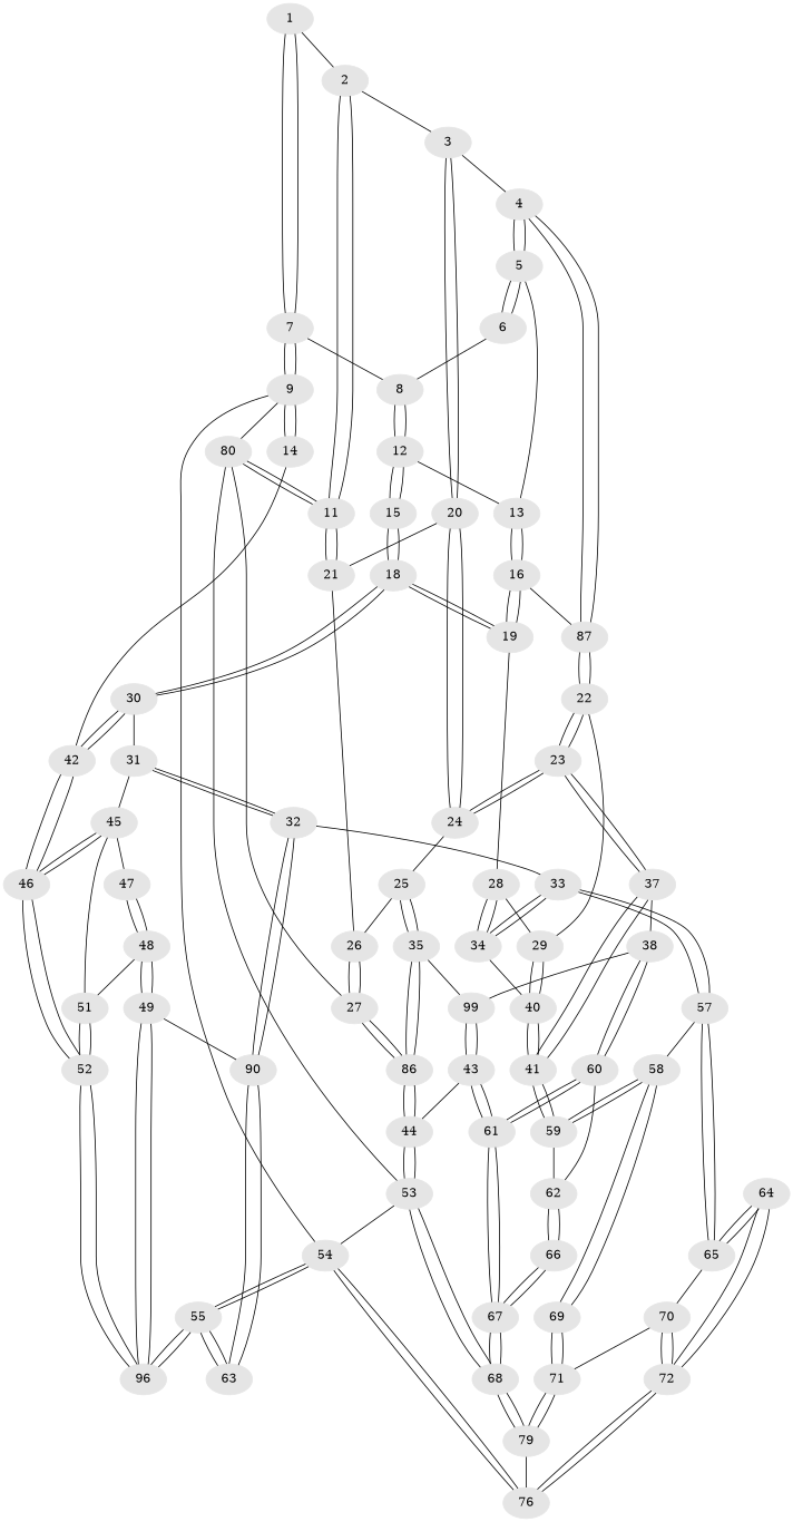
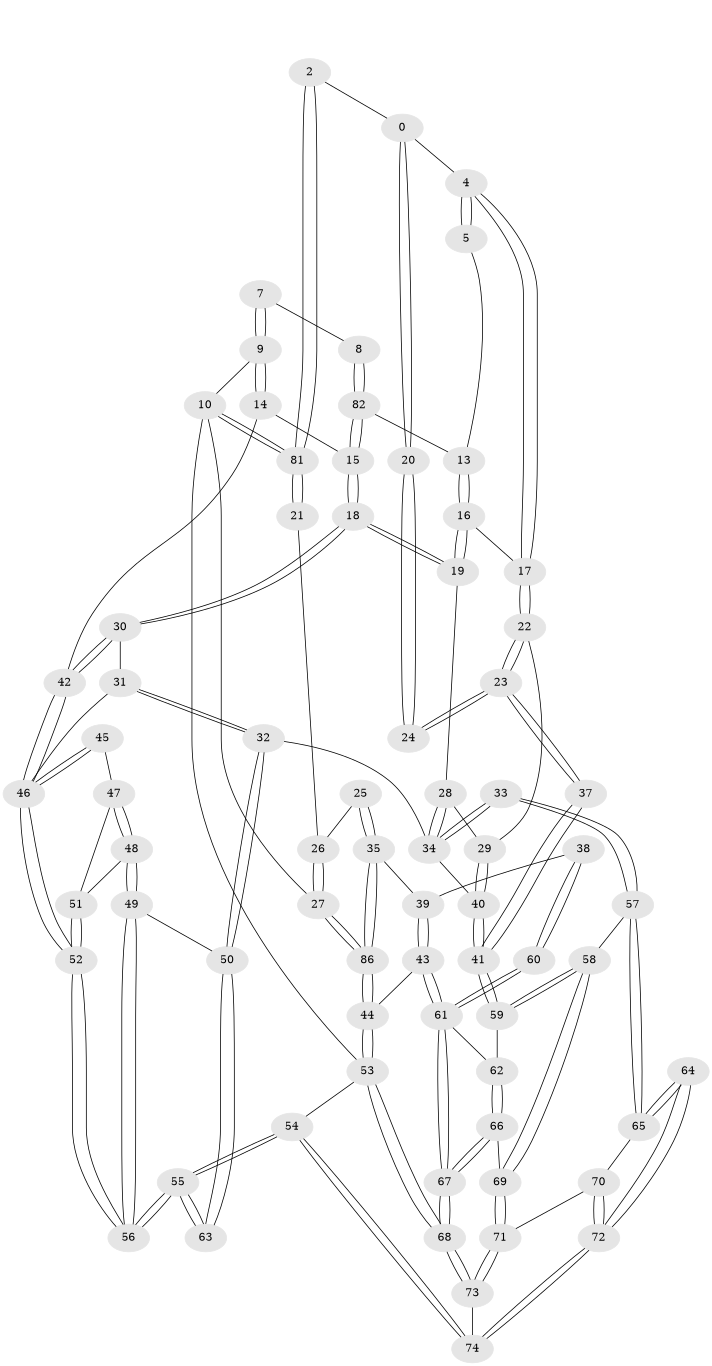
  graph {
    node [color=gray90 style=filled]
-   1
    2
    7
-   3
-   11
+   3 [label=0]
+   11 [label=81]
    8
    9
    4
    20
    21
    5
-   17 [label=87]
+   17
    24
-   6
    13
    22
    16
-   12
-   10 [label=80]
+   12 [label=82]
+   10
    14
    54
    15
    27
    53
    42
    55
-   74 [label=76]
+   74
    n28 [label=86]
    68
    26
    18
    19
    46
    30
    28
    23
    29
    31
    34
    25
    37
    40
    38
    41
    35
-   39 [label=99]
+   39
    44
    32
    45
    33
-   50 [label=90]
+   50
    47
    57
    63
    58
    65
    43
    60
    59
    61
    62
    52
    67
    48
    51
-   56 [label=96]
+   56
    49
-   73 [label=79]
+   73
    69
    70
    71
    66
    64
    72
-   1 -- 2
-   1 -- 7
-   1 -- 7
    2 -- 3
    2 -- 11
    2 -- 11
    7 -- 8
    7 -- 9
    7 -- 9
    3 -- 4
    3 -- 20
    3 -- 20
    11 -- 21
    11 -- 21
    8 -- 12
    8 -- 12
    9 -- 10
    9 -- 14
    9 -- 14
-   9 -- 54
    4 -- 5
    4 -- 5
    4 -- 17
    4 -- 17
-   20 -- 21
    20 -- 24
    20 -- 24
    21 -- 26
-   5 -- 6
-   5 -- 6
    5 -- 13
    17 -- 22
    17 -- 22
-   24 -- 25
-   6 -- 8
    13 -- 16
    13 -- 16
    22 -- 23
    22 -- 23
    22 -- 29
    16 -- 17
    16 -- 19
    16 -- 19
    12 -- 13
    12 -- 15
    12 -- 15
    10 -- 11
    10 -- 11
    10 -- 27
    10 -- 53
+   14 -- 15
    14 -- 42
    54 -- 55
    54 -- 55
    54 -- 74
    54 -- 74
    15 -- 18
    15 -- 18
    27 -- n28
    27 -- n28
    53 -- 54
    53 -- 68
    53 -- 68
    42 -- 46
    42 -- 46
    55 -- 63
    55 -- 63
    55 -- 56
    55 -- 56
    n28 -- 44
    n28 -- 44
    68 -- 73
    68 -- 73
    26 -- 27
    26 -- 27
    18 -- 19
    18 -- 19
    18 -- 30
    18 -- 30
    19 -- 28
    46 -- 52
    46 -- 52
    30 -- 42
    30 -- 42
    30 -- 31
    28 -- 29
    28 -- 34
    28 -- 34
    23 -- 24
    23 -- 24
    23 -- 37
    23 -- 37
    29 -- 40
    29 -- 40
    31 -- 32
    31 -- 32
-   31 -- 45
+   31 -- 46
    34 -- 40
    25 -- 26
    25 -- 35
    25 -- 35
-   37 -- 38
    37 -- 41
    37 -- 41
    40 -- 41
    40 -- 41
    38 -- 39
    38 -- 60
    38 -- 60
    41 -- 59
    41 -- 59
    35 -- n28
    35 -- n28
    35 -- 39
    39 -- 43
    39 -- 43
    44 -- 53
    44 -- 53
-   32 -- 33
+   32 -- 34
    32 -- 50
    32 -- 50
    45 -- 46
    45 -- 46
    45 -- 47
    33 -- 34
    33 -- 34
    33 -- 57
    33 -- 57
    50 -- 63
    50 -- 63
    47 -- 48
    47 -- 48
-   45 -- 51
+   47 -- 51
    57 -- 58
    57 -- 65
    57 -- 65
    58 -- 59
    58 -- 59
    58 -- 69
    58 -- 69
    65 -- 70
    43 -- 44
    43 -- 61
    43 -- 61
    60 -- 61
    60 -- 61
-   60 -- 62
+   61 -- 62
    59 -- 62
    61 -- 67
    61 -- 67
    62 -- 66
    62 -- 66
    52 -- 56
    52 -- 56
    67 -- 68
    67 -- 68
    48 -- 51
    48 -- 49
    48 -- 49
    51 -- 52
    51 -- 52
    49 -- 50
    49 -- 56
    49 -- 56
    73 -- 74
    69 -- 71
    69 -- 71
    70 -- 71
    70 -- 72
    70 -- 72
    71 -- 73
    71 -- 73
    66 -- 67
    66 -- 67
+   66 -- 69
    64 -- 65
    64 -- 65
    64 -- 72
    64 -- 72
    72 -- 74
    72 -- 74
  }
